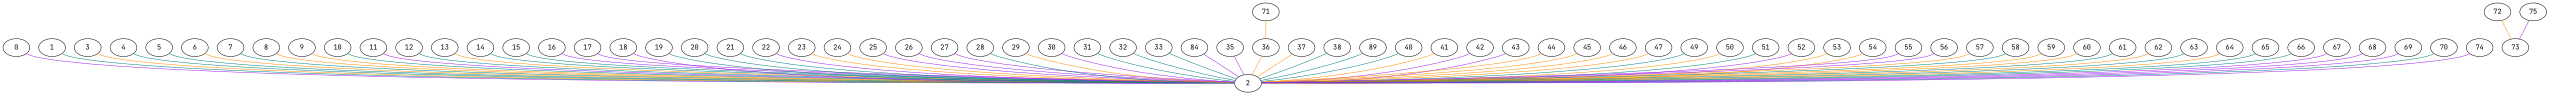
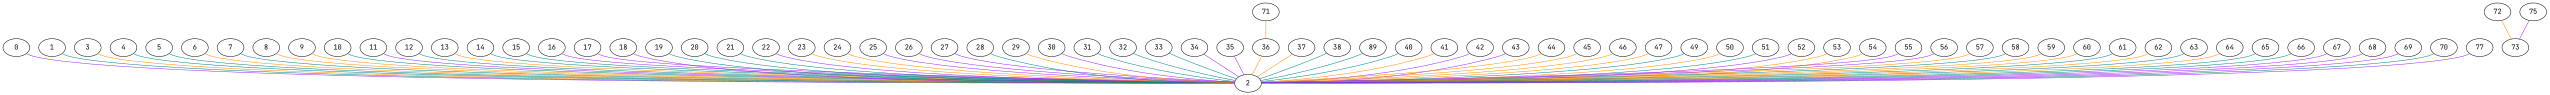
  graph {
    fontname="JetBrains Mono"
    node [fontname="JetBrains Mono"]
    edge [color=teal fontname="JetBrains Mono"]
    0
    2
    1
    3
    4
    5
    6
    7
    8
    9
    10
    11
    12
    13
    14
    15
    16
    17
    18
    19
    20
    21
    22
    23
    24
    25
    26
    27
    28
    29
    30
    31
    32
    33
-   34 [label=84]
+   34
    35
    36
    37
    38
    n40 [label=89]
    40
    41
    42
    43
    44
    45
    46
    47
    49
    50
    51
    52
    53
    54
    55
    56
    57
    58
    59
    60
    61
    62
    63
    64
    65
    66
    67
    68
    69
    70
    71
    72
    73
-   74
+   74 [label=77]
    75
    0 -- 2 [color=purple]
    1 -- 2
    3 -- 2 [color=darkorange]
    4 -- 2
    5 -- 2
    6 -- 2 [color=darkorange]
    7 -- 2
    8 -- 2 [color=darkorange]
    9 -- 2 [color=darkorange]
    10 -- 2
    11 -- 2 [color=purple]
    12 -- 2
    13 -- 2 [color=darkorange]
    14 -- 2
    15 -- 2
    16 -- 2 [color=purple]
    17 -- 2 [color=purple]
    18 -- 2 [color=purple]
    19 -- 2
    20 -- 2
    21 -- 2
    22 -- 2 [color=purple]
    23 -- 2 [color=darkorange]
    24 -- 2 [color=darkorange]
    25 -- 2 [color=purple]
    26 -- 2 [color=purple]
    27 -- 2 [color=purple]
    28 -- 2
    29 -- 2 [color=darkorange]
    30 -- 2 [color=purple]
    31 -- 2
    32 -- 2
    33 -- 2
    34 -- 2 [color=purple]
    35 -- 2 [color=purple]
    36 -- 2 [color=darkorange]
    37 -- 2 [color=darkorange]
    38 -- 2
    n40 -- 2
    40 -- 2
    41 -- 2 [color=darkorange]
    42 -- 2 [color=purple]
    43 -- 2 [color=purple]
    44 -- 2 [color=darkorange]
    45 -- 2 [color=darkorange]
    46 -- 2 [color=darkorange]
    47 -- 2 [color=darkorange]
    49 -- 2
    50 -- 2 [color=darkorange]
    51 -- 2
    52 -- 2 [color=purple]
    53 -- 2 [color=darkorange]
    54 -- 2 [color=darkorange]
    55 -- 2 [color=purple]
    56 -- 2 [color=purple]
    57 -- 2 [color=darkorange]
    58 -- 2
    59 -- 2 [color=darkorange]
    60 -- 2 [color=darkorange]
    61 -- 2
    62 -- 2 [color=darkorange]
    63 -- 2
    64 -- 2 [color=darkorange]
    65 -- 2
    66 -- 2
    67 -- 2 [color=purple]
    68 -- 2 [color=purple]
    69 -- 2 [color=purple]
    70 -- 2
    71 -- 36 [color=darkorange]
    72 -- 73 [color=darkorange]
    74 -- 2 [color=purple]
    75 -- 73 [color=purple]
  }
